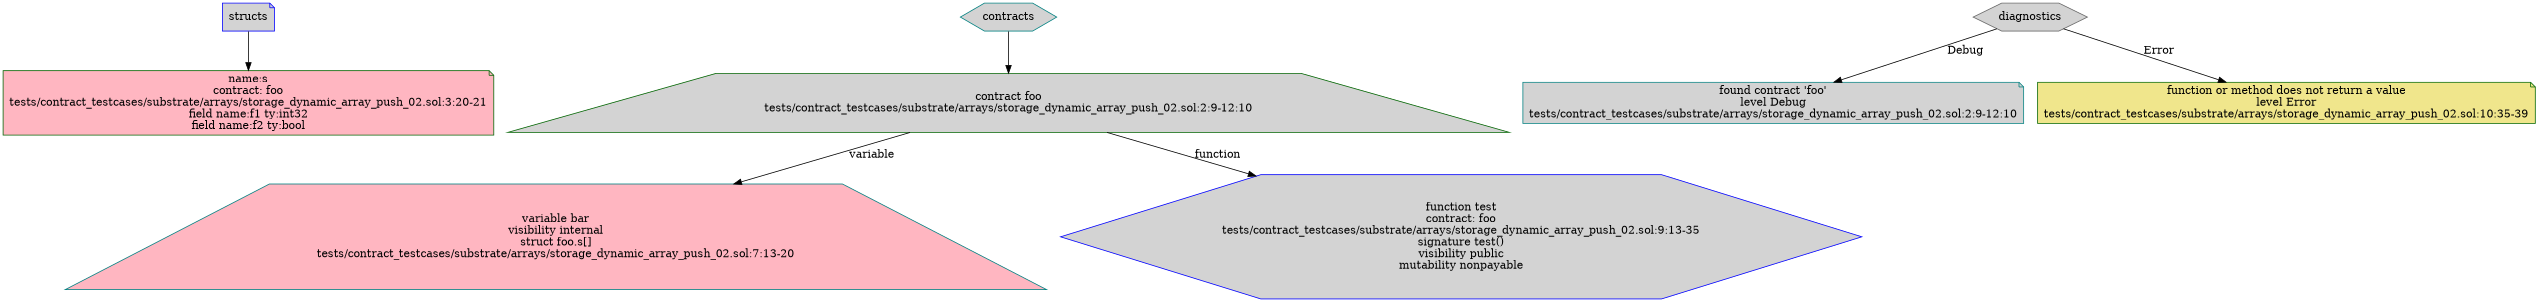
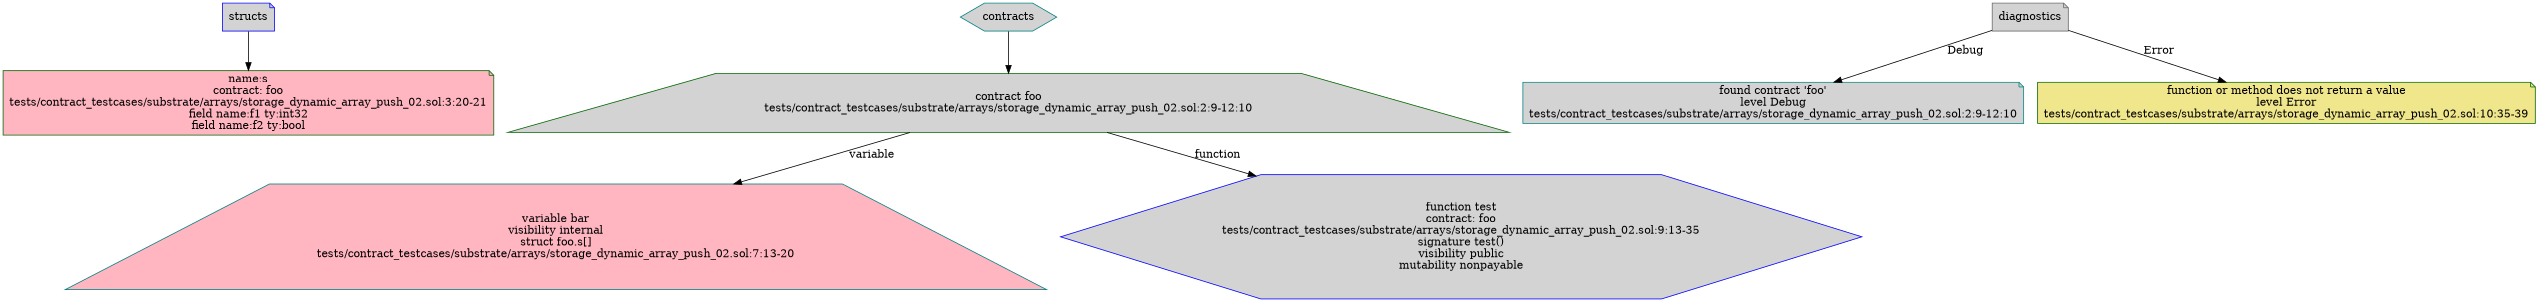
  strict digraph {
    node [style=filled fillcolor=lightgrey color=darkgreen shape=note]
    n1 [label="name:s\ncontract: foo\ntests/contract_testcases/substrate/arrays/storage_dynamic_array_push_02.sol:3:20-21\nfield name:f1 ty:int32\nfield name:f2 ty:bool" fillcolor=lightpink]
    n2 [label="contract foo\ntests/contract_testcases/substrate/arrays/storage_dynamic_array_push_02.sol:2:9-12:10" shape=trapezium]
    n3 [label="variable bar\nvisibility internal\nstruct foo.s[]\ntests/contract_testcases/substrate/arrays/storage_dynamic_array_push_02.sol:7:13-20" fillcolor=lightpink color=teal shape=trapezium]
    n4 [label="function test\ncontract: foo\ntests/contract_testcases/substrate/arrays/storage_dynamic_array_push_02.sol:9:13-35\nsignature test()\nvisibility public\nmutability nonpayable" color=blue shape=hexagon]
    n5 [label="found contract 'foo'\nlevel Debug\ntests/contract_testcases/substrate/arrays/storage_dynamic_array_push_02.sol:2:9-12:10" color=teal]
    n6 [label="function or method does not return a value\nlevel Error\ntests/contract_testcases/substrate/arrays/storage_dynamic_array_push_02.sol:10:35-39" fillcolor=khaki]
    structs [color=blue]
    contracts [color=teal shape=hexagon]
-   diagnostics [color=gray40 shape=hexagon]
+   diagnostics [color=gray40]
    n2 -> n3 [label=variable]
    n2 -> n4 [label=function]
    structs -> n1
    contracts -> n2
    diagnostics -> n5 [label=Debug]
    diagnostics -> n6 [label=Error]
  }
